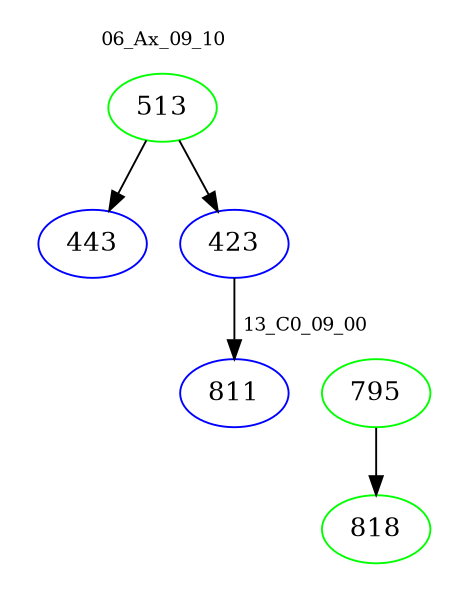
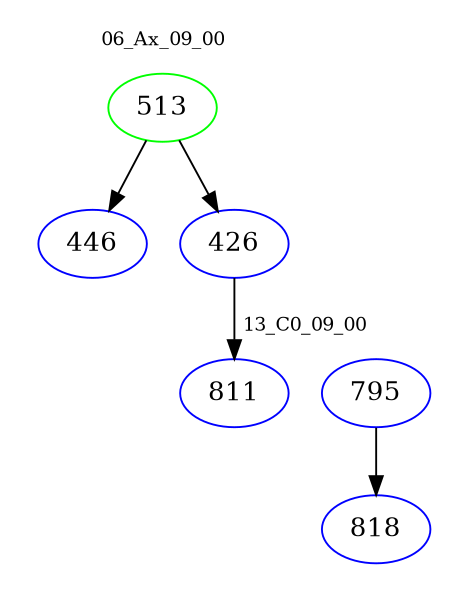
  digraph {
    node [color=blue]
    edge [color=black]
    n1 [color=green label=513]
-   n2 [label=443]
-   n3 [label=423]
-   n4 [color=green label=795]
-   n5 [color=green label=818]
+   n2 [label=446]
+   n3 [label=426]
+   n4 [label=795]
+   n5 [label=818]
    n6 [label=811]
    subgraph cluster_1 {
      color=white
      fontsize=10
-     label="06_Ax_09_10"
+     label="06_Ax_09_00"
      n1
      n2
      n3
    }
    subgraph cluster_2 {
      color=white
      fontsize=10
      label="13_C0_09_00"
      n4
      n5
      n6
    }
    n1 -> n2
    n1 -> n3
    n3 -> n6
    n4 -> n5
  }
